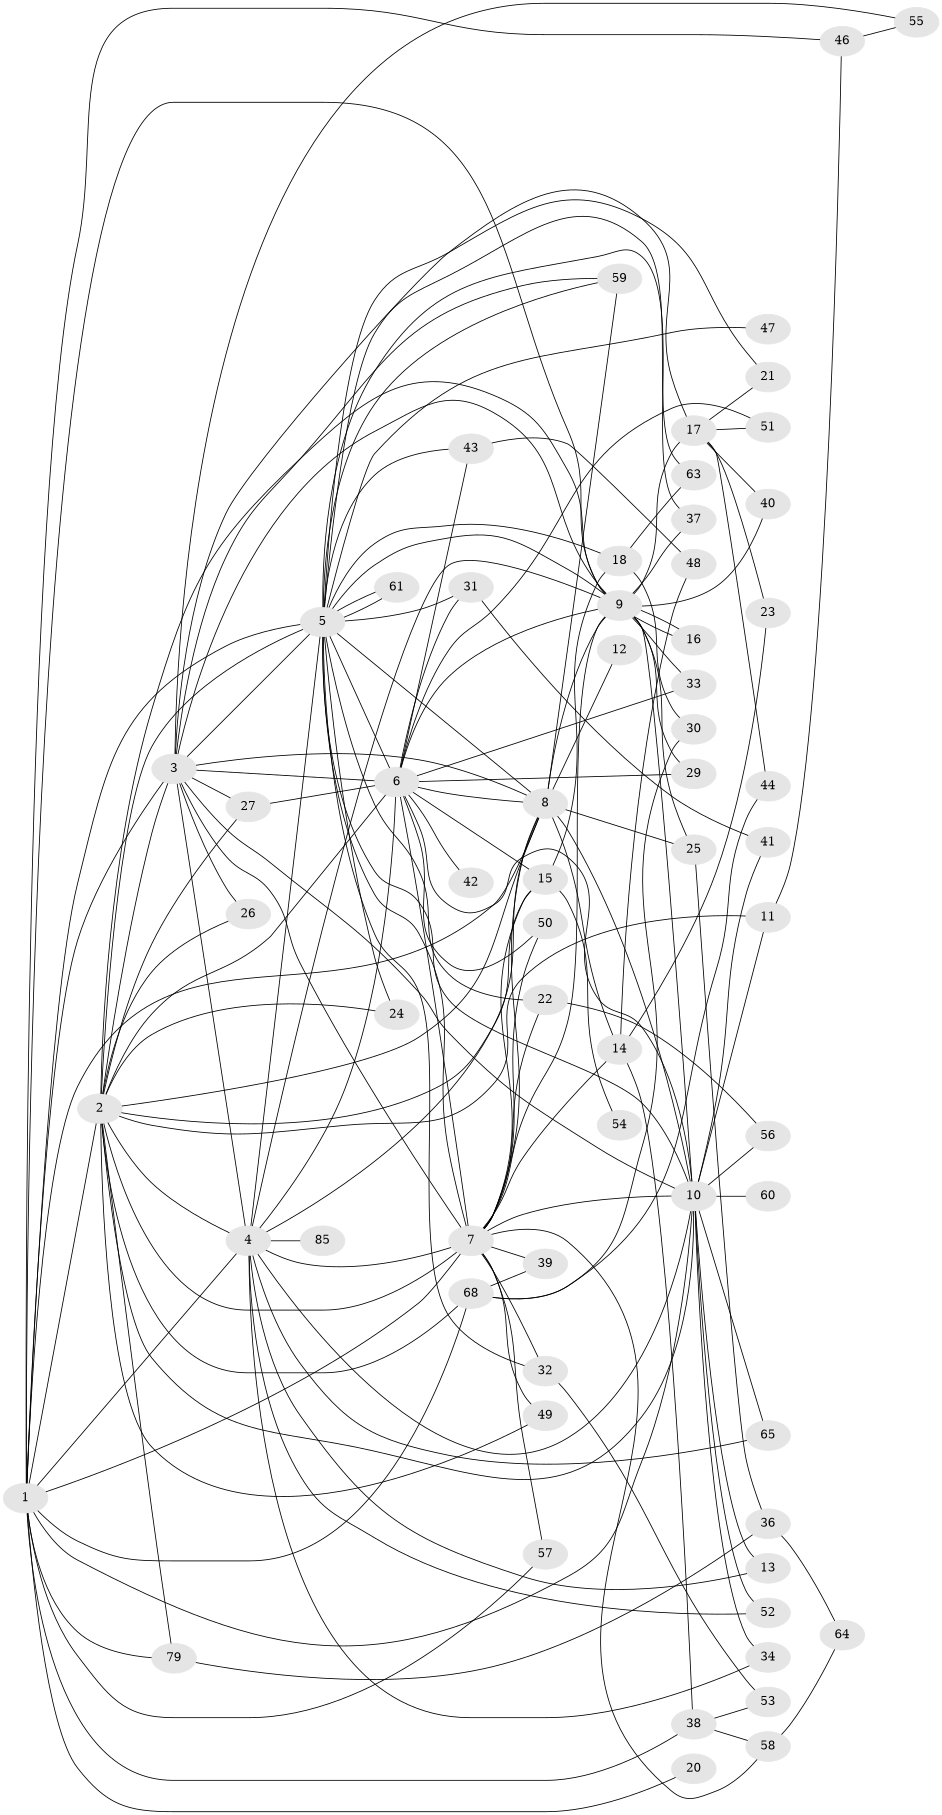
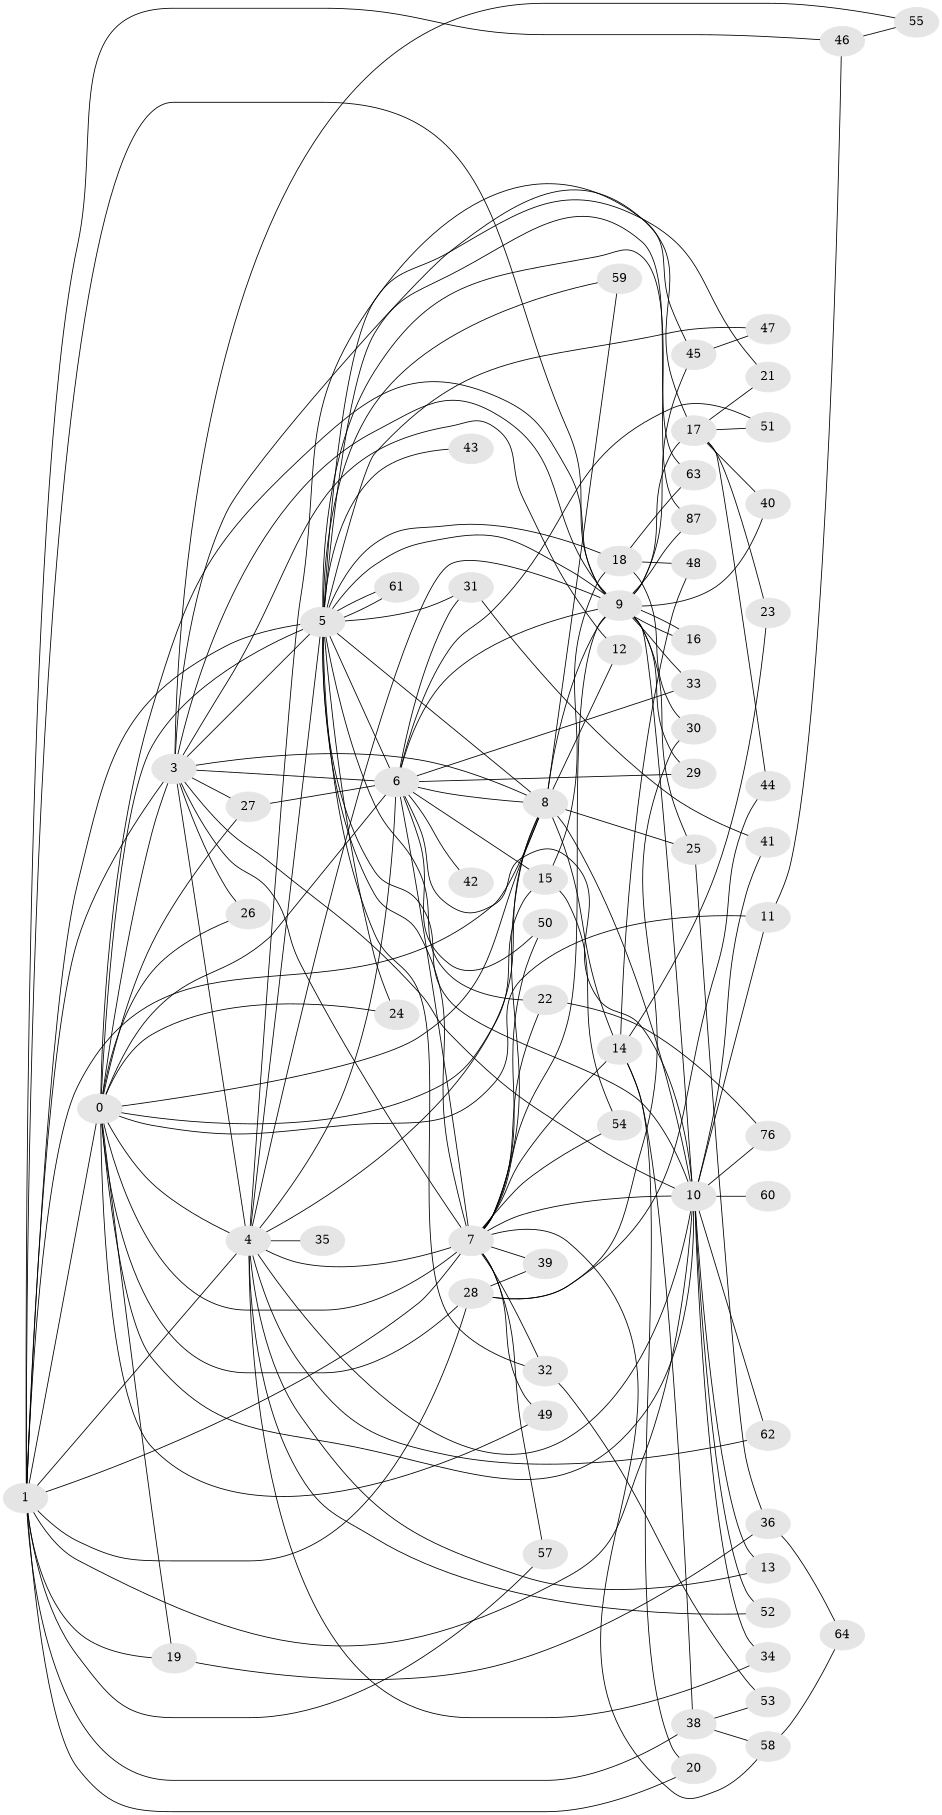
  graph {
    fontname="DejaVu Serif"
    rankdir=LR
    node [color=gray90 fontname="DejaVu Serif" style=filled]
    edge [fontname="DejaVu Serif"]
    1
-   2
+   2 [label=0]
    3
    4
    5
    7
    8
    9
    10
-   19 [label=79]
+   19
    20
-   28 [label=68]
+   28
    38
    46
    57
    6
    11
    15
    24
    26
    27
    49
    12
    17
    55
    13
    34
-   35 [label=85]
+   35
+   45
    52
-   62 [label=65]
+   62
    18
    21
    22
    31
    32
-   37
+   37 [label=87]
    43
    47
    59
    61
    63
    29
    33
    42
    50
    51
    14
    39
    54
    58
    25
    16
    40
    60
    41
-   56
+   56 [label=76]
    36
    44
    30
    53
    23
    48
    64
    1 -- 2
    1 -- 3
    1 -- 4
    1 -- 5
    1 -- 7
    1 -- 8
    1 -- 9
    1 -- 10
    1 -- 19
    1 -- 20
    1 -- 28
    1 -- 38
    1 -- 46
    1 -- 57
    2 -- 3
    2 -- 4
    2 -- 5
    2 -- 7
    2 -- 8
    2 -- 9
    2 -- 10
    2 -- 19
    2 -- 28
    2 -- 6
    2 -- 11
    2 -- 15
    2 -- 24
    2 -- 26
    2 -- 27
    2 -- 49
    3 -- 4
    3 -- 5
    3 -- 7
    3 -- 8
    3 -- 9
    3 -- 10
    3 -- 6
    3 -- 26
    3 -- 27
-   3 -- 59
+   3 -- 12
    3 -- 17
    3 -- 55
    4 -- 5
    4 -- 7
    4 -- 8
    4 -- 9
    4 -- 10
    4 -- 6
    4 -- 13
    4 -- 34
    4 -- 35
+   4 -- 45
    4 -- 52
    4 -- 62
    5 -- 7
    5 -- 8
    5 -- 9
    5 -- 10
    5 -- 6
    5 -- 24
    5 -- 18
    5 -- 21
    5 -- 22
    5 -- 31
    5 -- 32
    5 -- 37
    5 -- 43
    5 -- 47
    5 -- 59
    5 -- 61
    5 -- 61
    5 -- 63
    7 -- 8
    7 -- 9
    7 -- 10
    7 -- 57
    7 -- 49
    7 -- 22
    7 -- 32
    7 -- 50
    7 -- 14
    7 -- 39
-   7 -- 15
+   7 -- 54
    7 -- 58
    8 -- 9
    8 -- 10
    8 -- 12
    8 -- 59
    8 -- 14
    8 -- 25
    9 -- 10
    9 -- 17
+   9 -- 45
    9 -- 37
    9 -- 29
    9 -- 33
    9 -- 25
    9 -- 16
    9 -- 16
    9 -- 40
    10 -- 11
    10 -- 13
    10 -- 34
    10 -- 52
    10 -- 62
    10 -- 60
    10 -- 41
    10 -- 56
    19 -- 36
    28 -- 39
    28 -- 44
    28 -- 30
    38 -- 58
    38 -- 53
    46 -- 55
    6 -- 7
    6 -- 8
    6 -- 9
    6 -- 10
    6 -- 15
    6 -- 31
-   6 -- 43
    6 -- 29
    6 -- 33
    6 -- 42
    6 -- 50
    6 -- 51
    11 -- 46
    15 -- 18
    15 -- 54
    27 -- 6
    17 -- 21
    17 -- 51
    17 -- 40
    17 -- 44
    17 -- 23
+   45 -- 47
    18 -- 63
    18 -- 30
    22 -- 56
    31 -- 41
    32 -- 53
-   43 -- 48
+   18 -- 48
+   14 -- 20
    14 -- 38
    14 -- 23
    14 -- 48
    58 -- 64
    25 -- 36
    36 -- 64
  }
